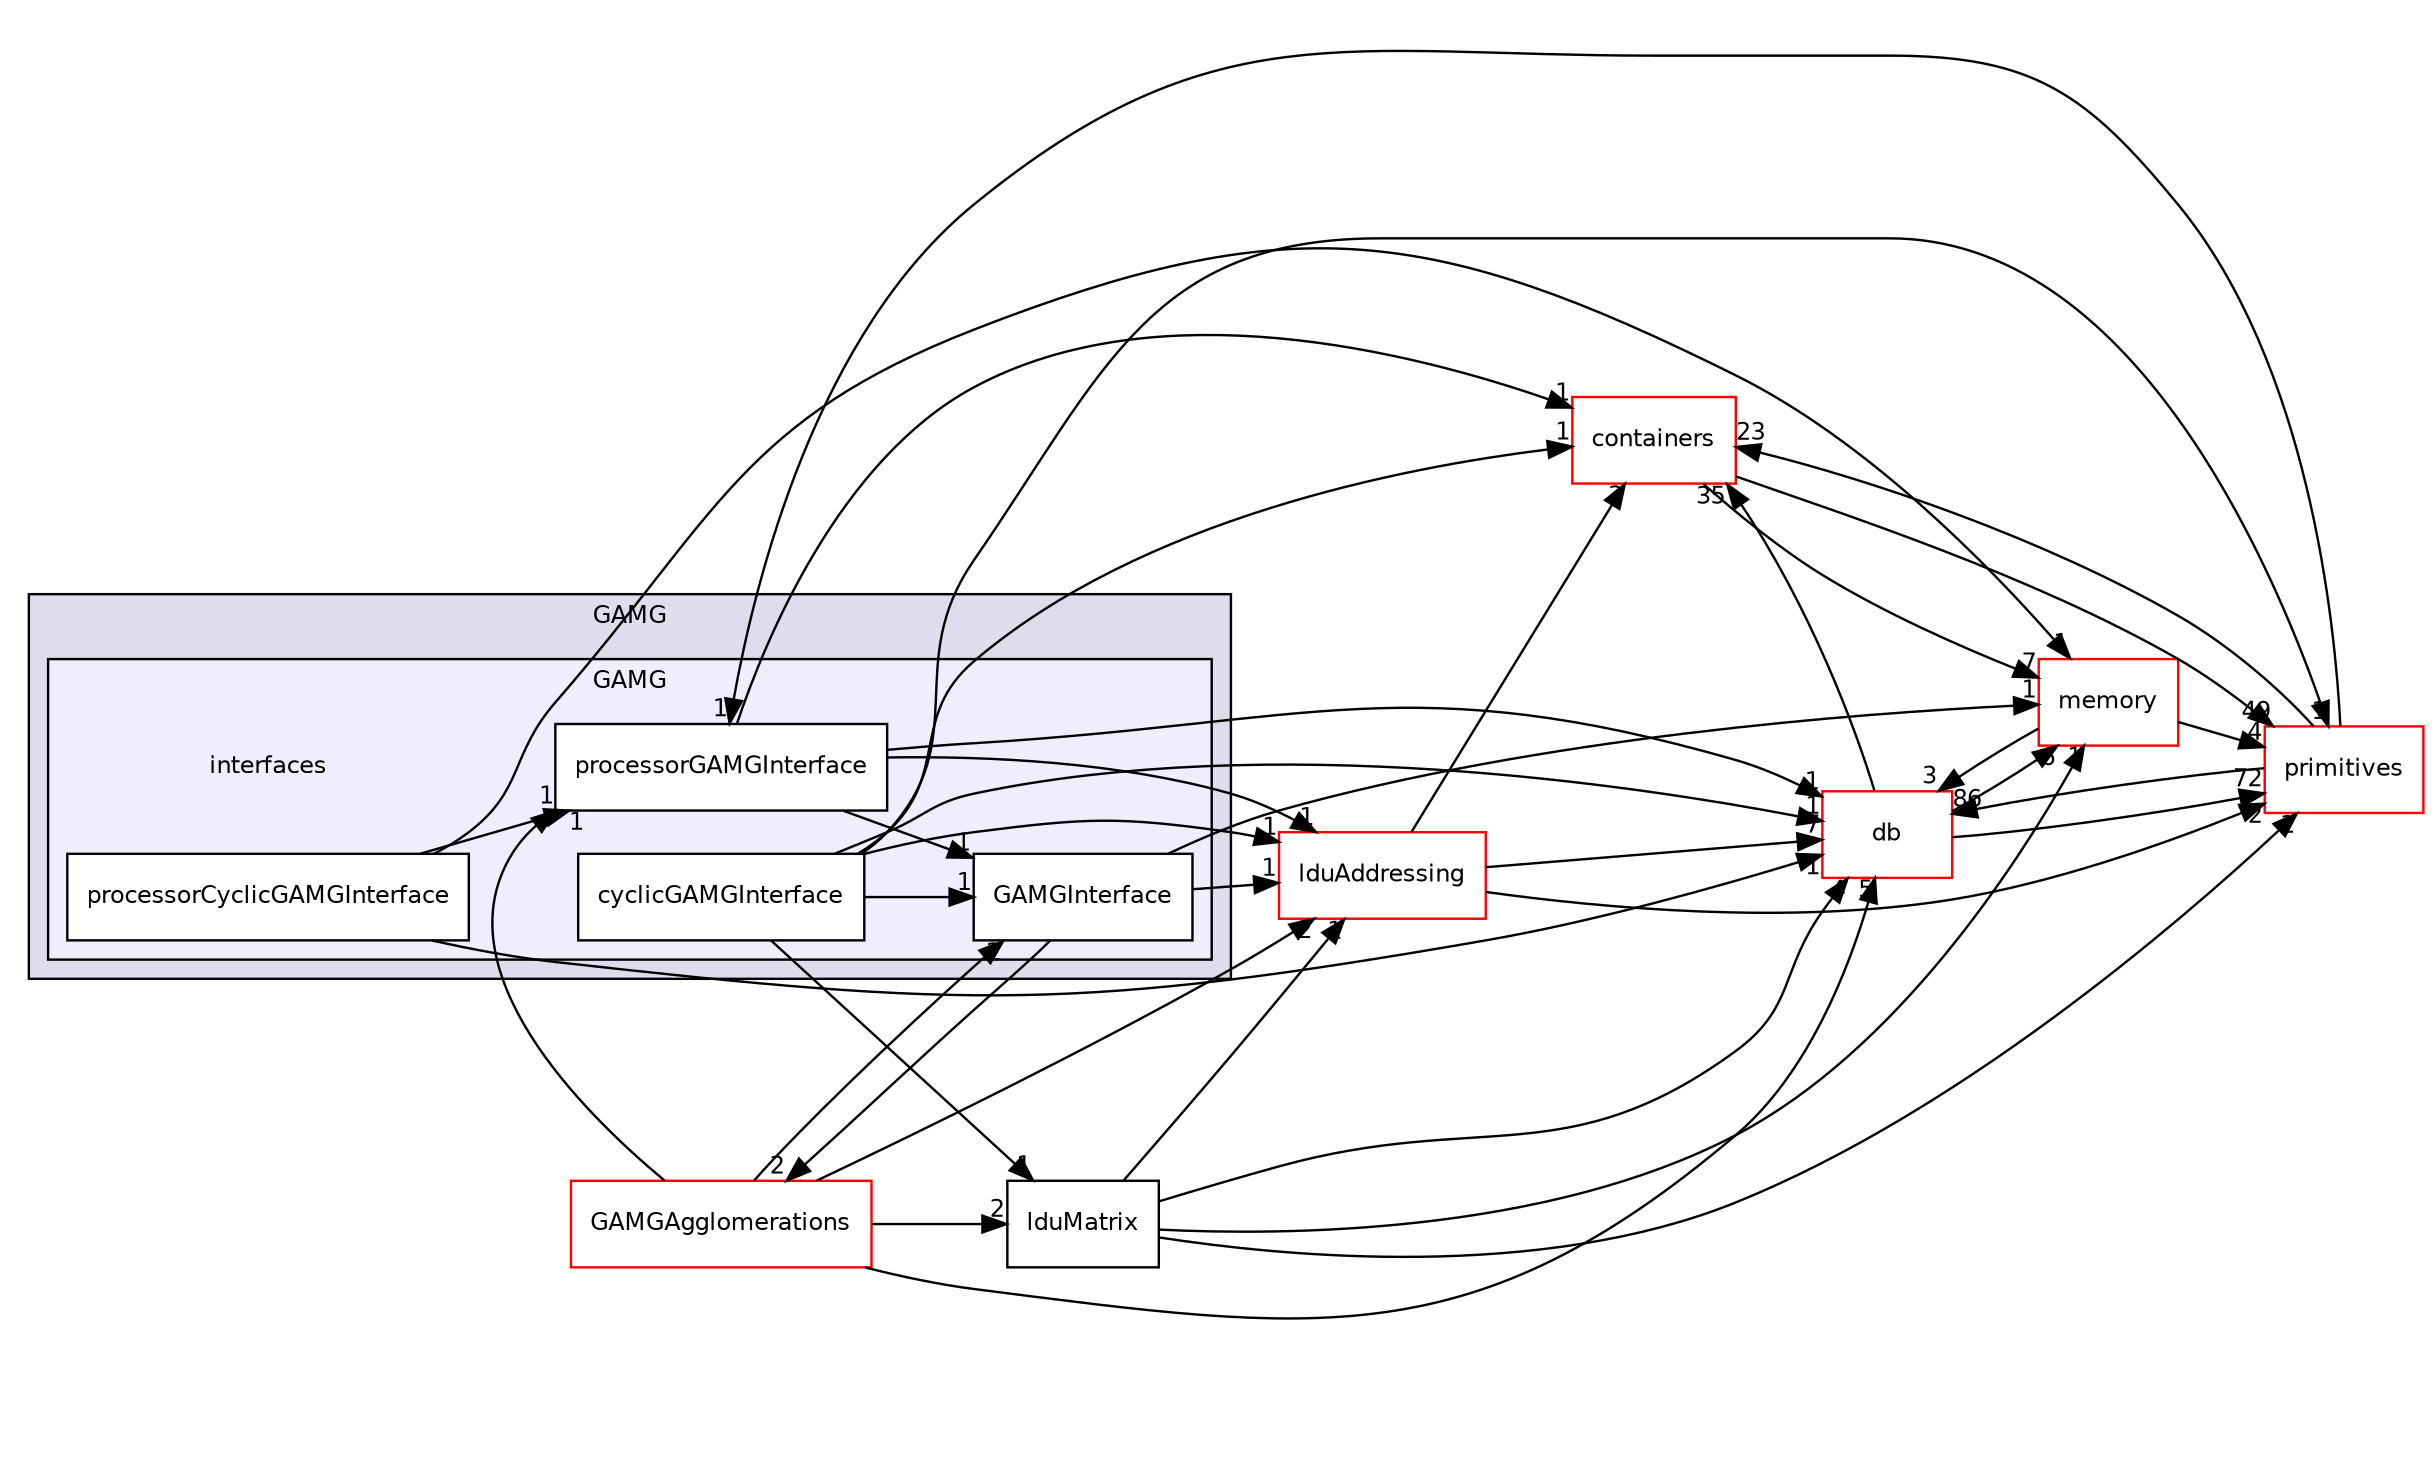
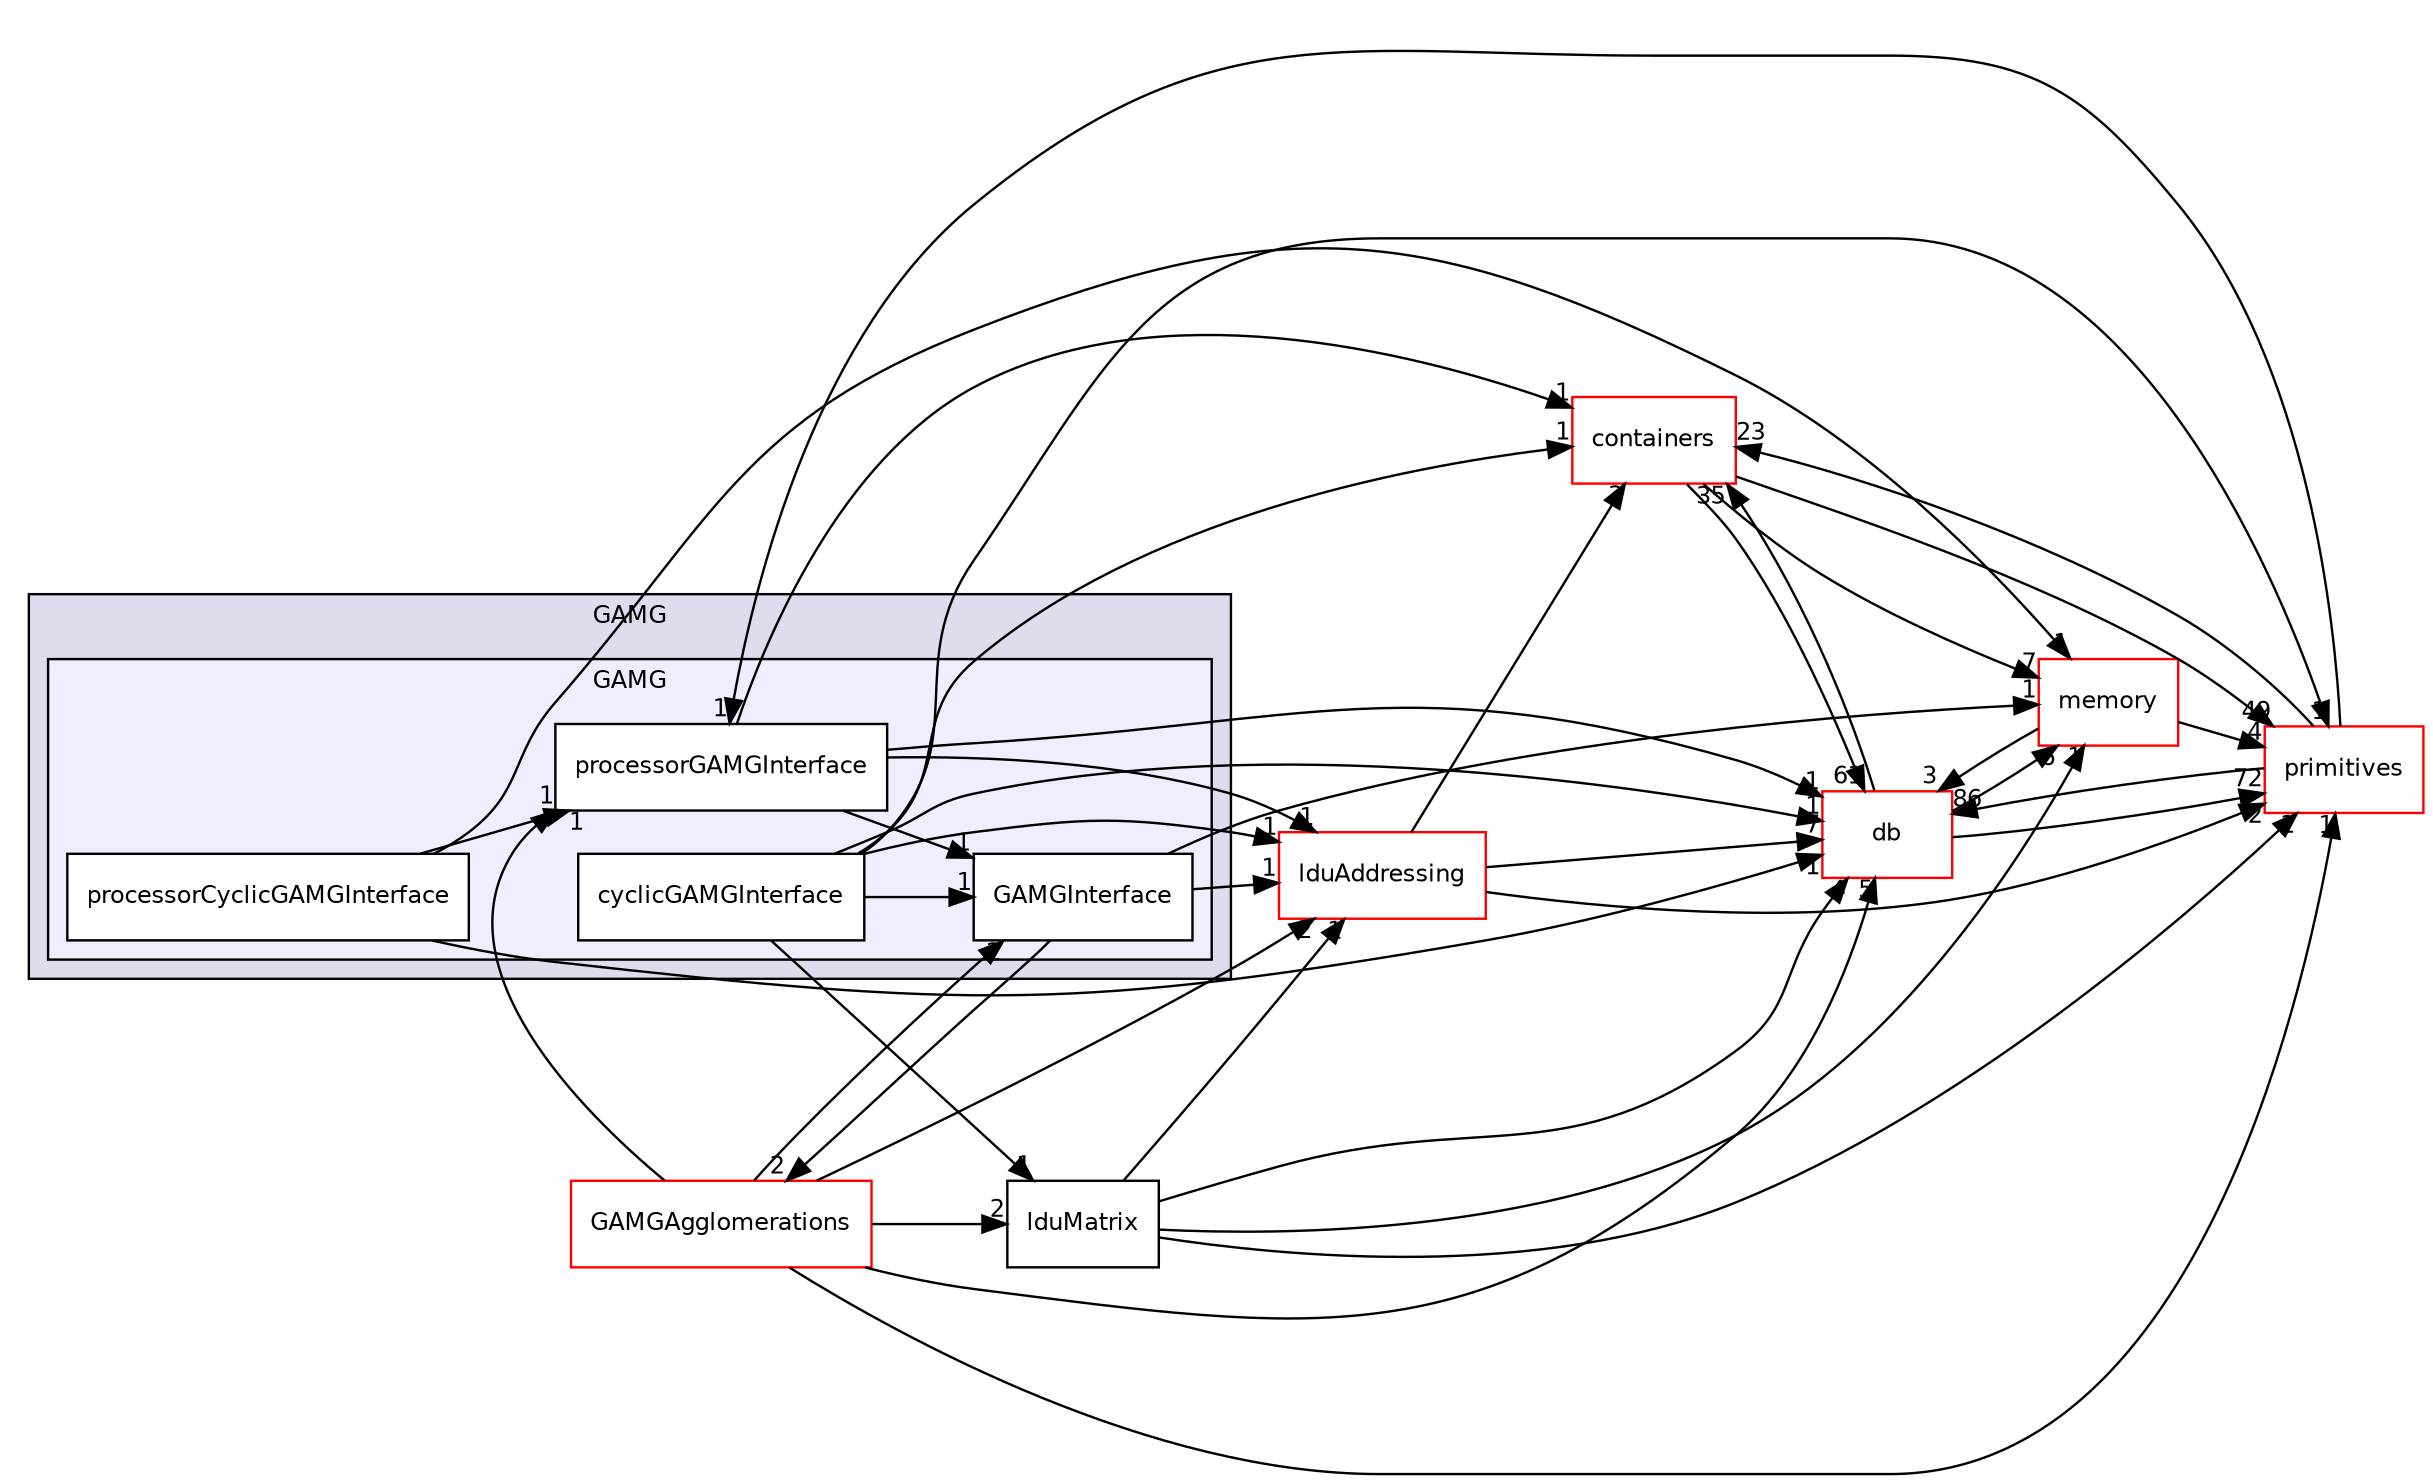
  digraph {
    compound=true
    rankdir=LR
    node [fontname=Helvetica fontsize=10 shape=box color=red]
    edge [headlabel=1 labeldistance=1.5 labelfontname=Helvetica labelfontsize=10]
-   n1 [label=interfaces shape=plaintext color=""]
    n2 [color=black fillcolor=white label=cyclicGAMGInterface style=filled]
    n3 [color=black fillcolor=white label=GAMGInterface style=filled]
    n4 [color=black fillcolor=white label=processorCyclicGAMGInterface style=filled]
    n5 [color=black fillcolor=white label=processorGAMGInterface style=filled]
    n6 [label=containers]
    n7 [label=db]
    n8 [label=lduAddressing]
    n9 [label=primitives]
    n10 [label=lduMatrix color=""]
    n11 [label=memory]
    n12 [label=GAMGAgglomerations]
    subgraph cluster_1 {
      bgcolor="#ddddee"
      fontname=Helvetica
      fontsize=10
      label=GAMG
      pencolor=black
      subgraph cluster_2 {
        bgcolor="#eeeeff"
        fontname=Helvetica
        fontsize=10
        label=GAMG
        pencolor=black
-       n1
        n2
        n3
        n4
        n5
      }
    }
    n2 -> n3
    n2 -> n6
    n2 -> n7
    n2 -> n8
    n2 -> n9
    n2 -> n10
    n3 -> n8
    n3 -> n11
    n3 -> n12 [headlabel=2]
    n4 -> n5
    n4 -> n7
    n4 -> n11
    n5 -> n3
    n5 -> n6
    n5 -> n7
    n5 -> n8
+   n6 -> n7 [headlabel=61]
    n6 -> n9 [headlabel=49]
    n6 -> n11 [headlabel=7]
    n7 -> n6 [headlabel=35]
    n7 -> n9 [headlabel=72]
    n7 -> n11 [headlabel=6]
    n8 -> n6 [headlabel=3]
    n8 -> n7 [headlabel=7]
    n8 -> n9 [headlabel=2]
    n9 -> n5
    n9 -> n6 [headlabel=23]
    n9 -> n7 [headlabel=86]
    n10 -> n7 [headlabel=4]
    n10 -> n8
    n10 -> n9
    n10 -> n11
    n11 -> n7 [headlabel=3]
    n11 -> n9 [headlabel=4]
    n12 -> n3 [headlabel=2]
    n12 -> n5
    n12 -> n7 [headlabel=5]
    n12 -> n8 [headlabel=2]
+   n12 -> n9
    n12 -> n10 [headlabel=2]
  }
